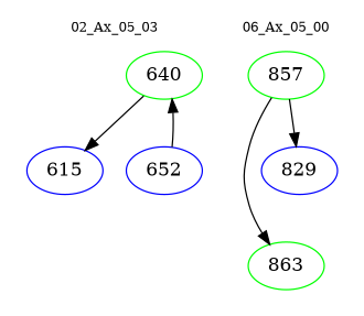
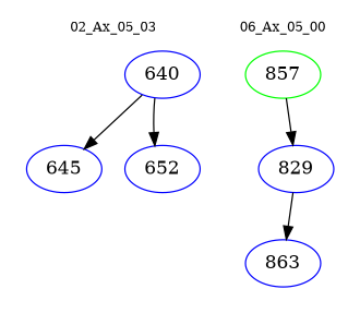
  digraph {
    node [color=blue]
    edge [color=black]
-   n1 [color=green label=640]
-   n2 [label=615]
+   n1 [label=640]
+   n2 [label=645]
    n3 [label=652]
    n4 [color=green label=857]
-   n5 [color=green label=863]
+   n5 [label=863]
    n6 [label=829]
    subgraph cluster_1 {
      color=white
      fontsize=10
      label="02_Ax_05_03"
      n1
      n2
      n3
    }
    subgraph cluster_2 {
      color=white
      fontsize=10
      label="06_Ax_05_00"
      n4
      n5
      n6
    }
    n1 -> n2
-   n3 -> n1
-   n4 -> n5
+   n1 -> n3
+   n6 -> n5
    n4 -> n6
  }
